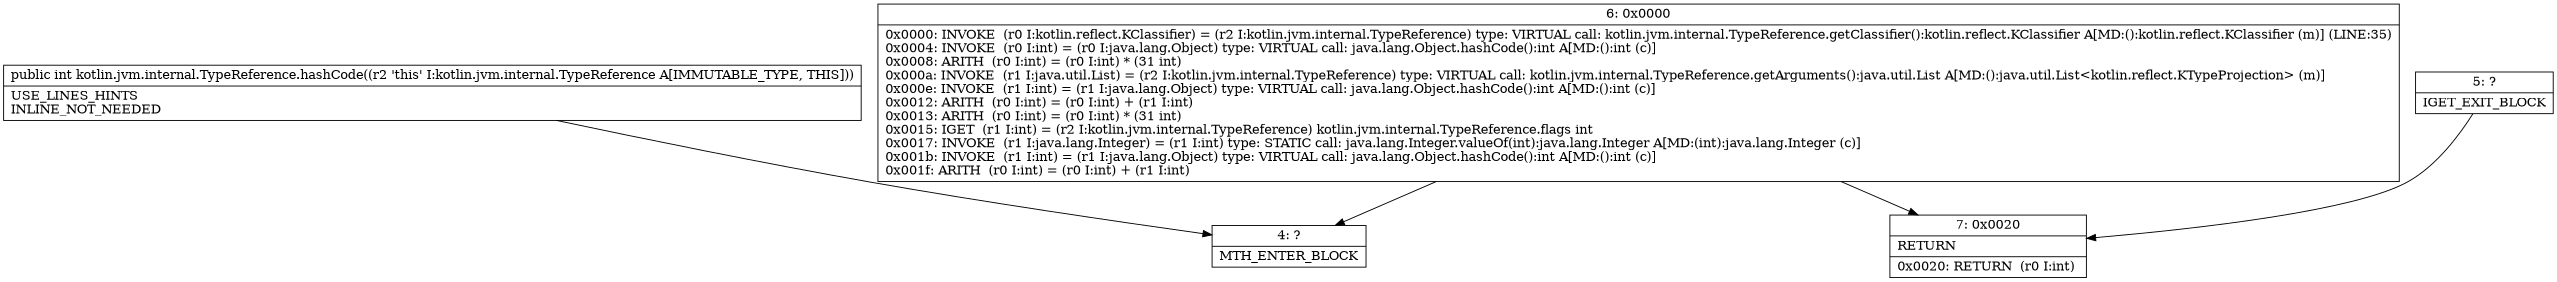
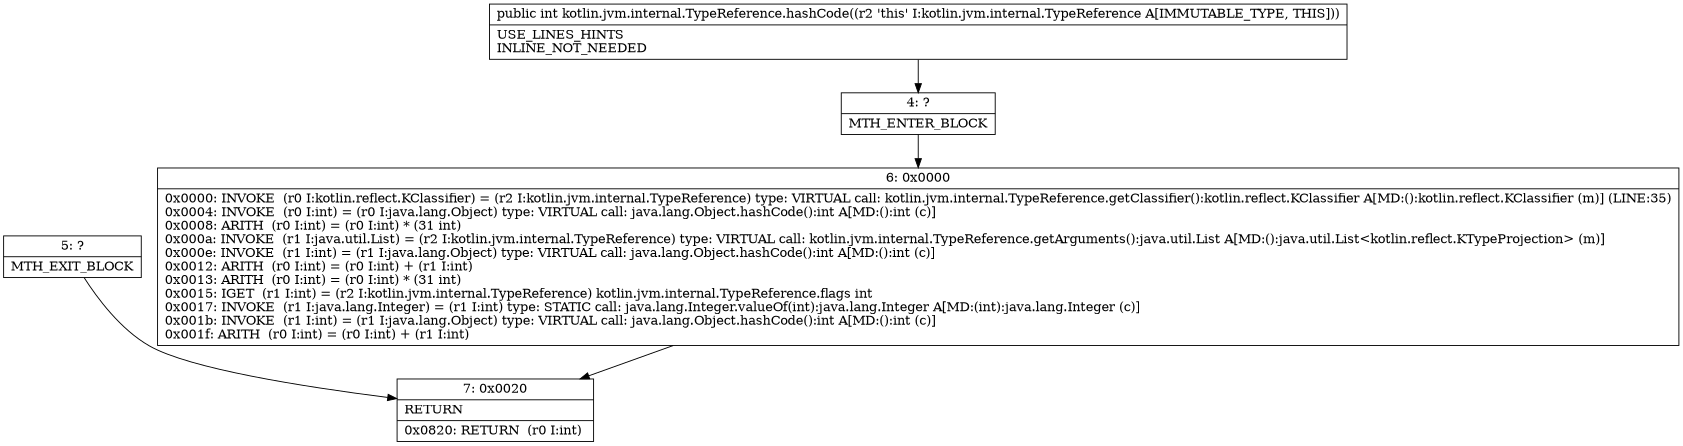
  digraph {
    node [shape=record]
    n1 [label="{4\:\ ?|MTH_ENTER_BLOCK\l}"]
    n2 [label="{6\:\ 0x0000|0x0000: INVOKE  (r0 I:kotlin.reflect.KClassifier) = (r2 I:kotlin.jvm.internal.TypeReference) type: VIRTUAL call: kotlin.jvm.internal.TypeReference.getClassifier():kotlin.reflect.KClassifier A[MD:():kotlin.reflect.KClassifier (m)] (LINE:35)\l0x0004: INVOKE  (r0 I:int) = (r0 I:java.lang.Object) type: VIRTUAL call: java.lang.Object.hashCode():int A[MD:():int (c)]\l0x0008: ARITH  (r0 I:int) = (r0 I:int) * (31 int) \l0x000a: INVOKE  (r1 I:java.util.List) = (r2 I:kotlin.jvm.internal.TypeReference) type: VIRTUAL call: kotlin.jvm.internal.TypeReference.getArguments():java.util.List A[MD:():java.util.List\<kotlin.reflect.KTypeProjection\> (m)]\l0x000e: INVOKE  (r1 I:int) = (r1 I:java.lang.Object) type: VIRTUAL call: java.lang.Object.hashCode():int A[MD:():int (c)]\l0x0012: ARITH  (r0 I:int) = (r0 I:int) + (r1 I:int) \l0x0013: ARITH  (r0 I:int) = (r0 I:int) * (31 int) \l0x0015: IGET  (r1 I:int) = (r2 I:kotlin.jvm.internal.TypeReference) kotlin.jvm.internal.TypeReference.flags int \l0x0017: INVOKE  (r1 I:java.lang.Integer) = (r1 I:int) type: STATIC call: java.lang.Integer.valueOf(int):java.lang.Integer A[MD:(int):java.lang.Integer (c)]\l0x001b: INVOKE  (r1 I:int) = (r1 I:java.lang.Object) type: VIRTUAL call: java.lang.Object.hashCode():int A[MD:():int (c)]\l0x001f: ARITH  (r0 I:int) = (r0 I:int) + (r1 I:int) \l}"]
-   n3 [label="{7\:\ 0x0020|RETURN\l|0x0020: RETURN  (r0 I:int) \l}"]
-   n4 [label="{5\:\ ?|IGET_EXIT_BLOCK\l}"]
+   n3 [label="{7\:\ 0x0020|RETURN\l|0x0820: RETURN  (r0 I:int) \l}"]
+   n4 [label="{5\:\ ?|MTH_EXIT_BLOCK\l}"]
    n5 [label="{public int kotlin.jvm.internal.TypeReference.hashCode((r2 'this' I:kotlin.jvm.internal.TypeReference A[IMMUTABLE_TYPE, THIS]))  | USE_LINES_HINTS\lINLINE_NOT_NEEDED\l}"]
-   n2 -> n1
+   n1 -> n2
    n2 -> n3
    n4 -> n3
    n5 -> n1
  }
